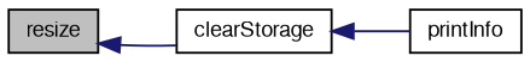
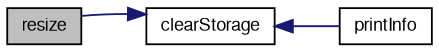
  digraph {
    rankdir=LR
    node [color=black fontname=FreeSans fontsize=10 shape=record]
    edge [color=midnightblue dir=back fontname=FreeSans fontsize=10 labelfontname=FreeSans labelfontsize=10 style=solid]
    n1 [fillcolor=grey75 fontcolor=black height=0.2 label=resize style=filled width=0.4]
    n2 [height=0.2 label=clearStorage width=0.4]
    n3 [height=0.2 label=printInfo width=0.4]
-   n1 -> n2
+   n2 -> n1
    n2 -> n3
  }
